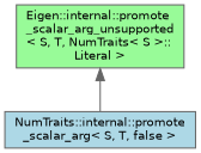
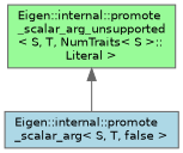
  digraph {
    rankdir=TB
    node [color=grey40 fontname=Helvetica fontsize=10 shape=box style=filled]
    n1 [fillcolor=palegreen height=0.2 label="Eigen::internal::promote\l_scalar_arg_unsupported\l\< S, T, NumTraits\< S \>::\lLiteral \>" width=0.4]
-   n2 [fillcolor=lightblue height=0.2 label="NumTraits::internal::promote\l_scalar_arg\< S, T, false \>" width=0.4]
+   n2 [fillcolor=lightblue height=0.2 label="Eigen::internal::promote\l_scalar_arg\< S, T, false \>" width=0.4]
    n1 -> n2 [color=gray40 dir=back fontname=Helvetica fontsize=10 labelfontname=Helvetica labelfontsize=10 style=solid]
  }
